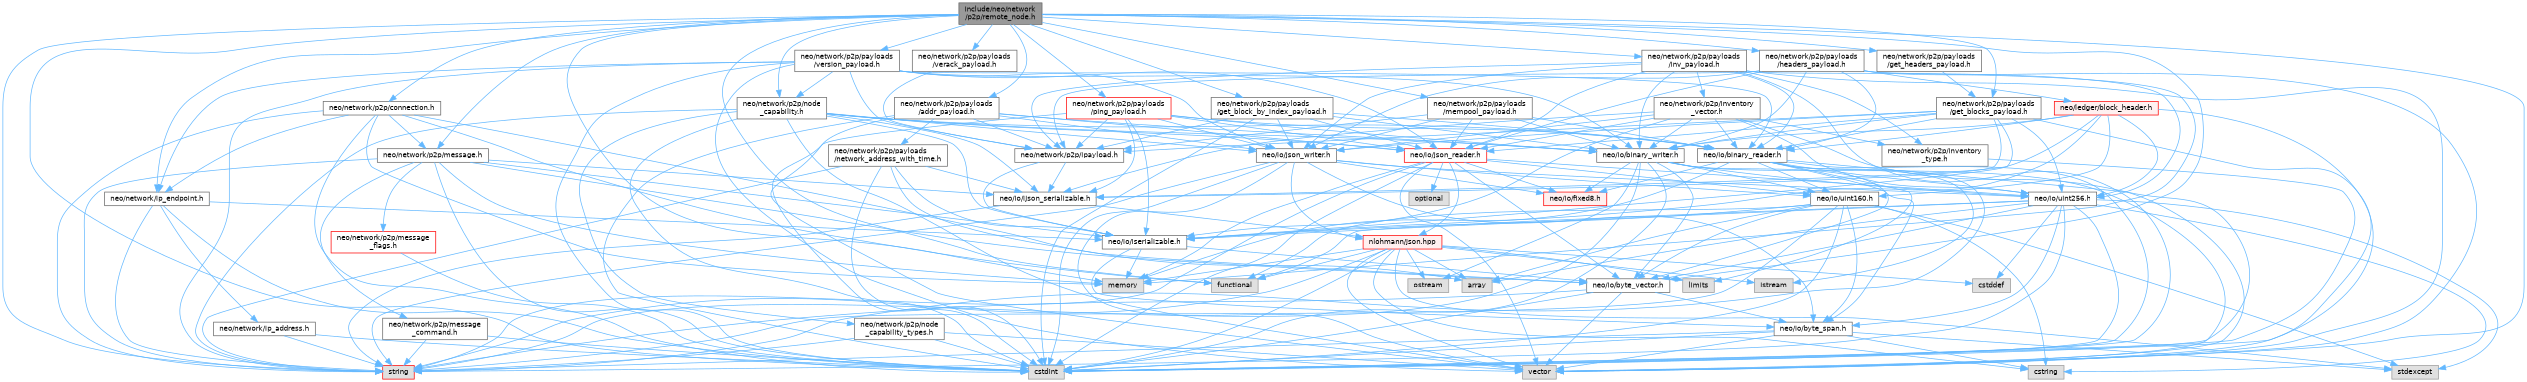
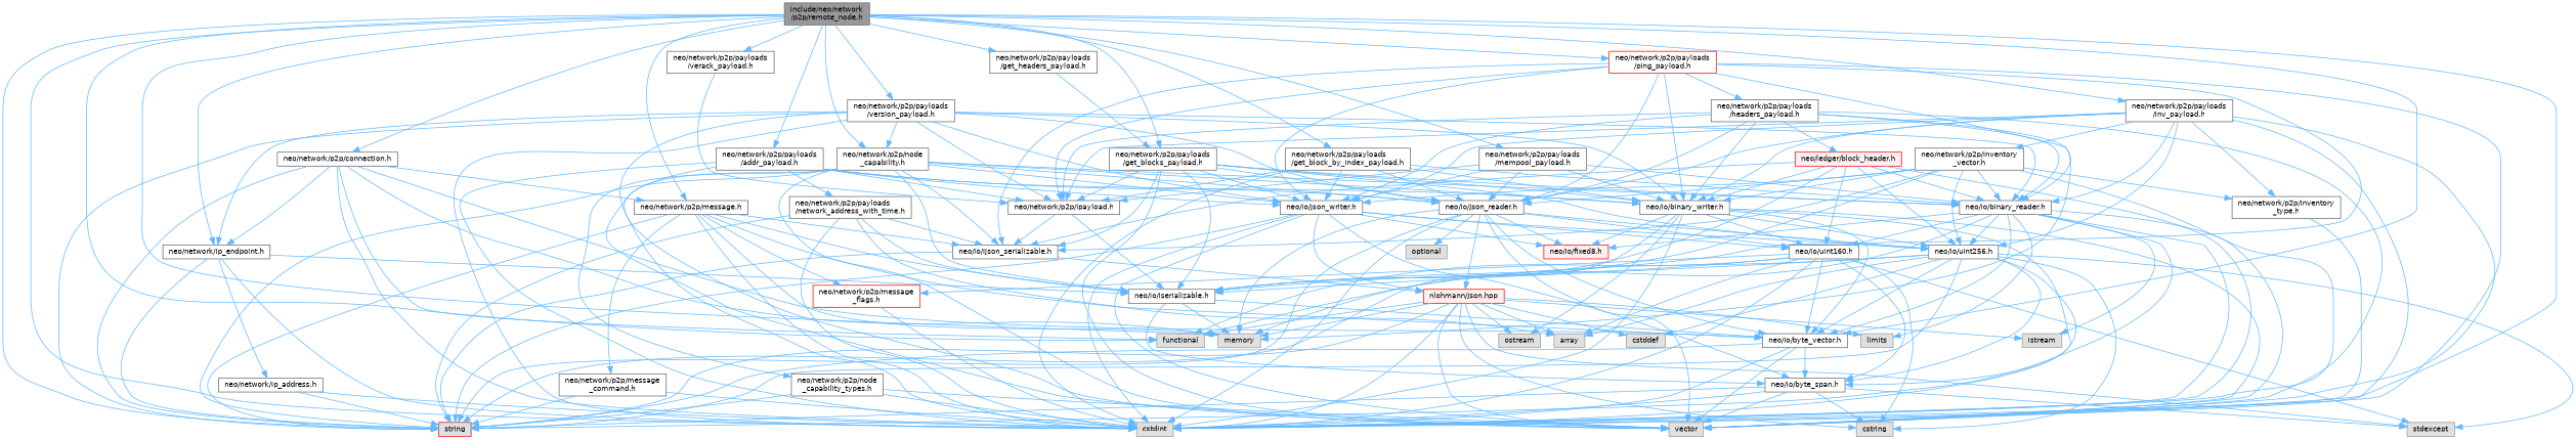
  digraph {
    node [color=grey40 fillcolor=white fontname=Helvetica fontsize=10 shape=box style=filled]
    edge [color=steelblue1 fontname=Helvetica fontsize=10 labelfontname=Helvetica labelfontsize=10 style=solid]
    n1 [color=gray40 fillcolor=grey60 fontcolor=black height=0.2 label="include/neo/network\l/p2p/remote_node.h" width=0.4]
    n2 [height=0.2 label="neo/io/byte_vector.h" width=0.4]
    n3 [color=grey60 fillcolor="#E0E0E0" height=0.2 label=cstdint width=0.4]
    n4 [color=red fillcolor="#E0E0E0" height=0.2 label=string width=0.4]
    n5 [color=grey60 fillcolor="#E0E0E0" height=0.2 label=vector width=0.4]
    n6 [height=0.2 label="neo/network/ip_endpoint.h" width=0.4]
    n7 [color=grey60 fillcolor="#E0E0E0" height=0.2 label=memory width=0.4]
    n8 [height=0.2 label="neo/network/p2p/connection.h" width=0.4]
    n9 [height=0.2 label="neo/network/p2p/message.h" width=0.4]
    n10 [color=grey60 fillcolor="#E0E0E0" height=0.2 label=functional width=0.4]
    n11 [height=0.2 label="neo/network/p2p/node\l_capability.h" width=0.4]
    n12 [height=0.2 label="neo/network/p2p/payloads\l/addr_payload.h" width=0.4]
    n13 [height=0.2 label="neo/network/p2p/payloads\l/get_block_by_index_payload.h" width=0.4]
    n14 [height=0.2 label="neo/network/p2p/payloads\l/get_blocks_payload.h" width=0.4]
    n15 [height=0.2 label="neo/network/p2p/payloads\l/inv_payload.h" width=0.4]
    n16 [height=0.2 label="neo/network/p2p/payloads\l/get_headers_payload.h" width=0.4]
    n17 [height=0.2 label="neo/network/p2p/payloads\l/headers_payload.h" width=0.4]
    n18 [height=0.2 label="neo/network/p2p/payloads\l/mempool_payload.h" width=0.4]
    n19 [color=red height=0.2 label="neo/network/p2p/payloads\l/ping_payload.h" width=0.4]
    n20 [height=0.2 label="neo/network/p2p/payloads\l/verack_payload.h" width=0.4]
    n21 [height=0.2 label="neo/network/p2p/payloads\l/version_payload.h" width=0.4]
    n22 [height=0.2 label="neo/io/byte_span.h" width=0.4]
    n23 [height=0.2 label="neo/io/iserializable.h" width=0.4]
    n24 [height=0.2 label="neo/network/ip_address.h" width=0.4]
    n25 [height=0.2 label="neo/io/ijson_serializable.h" width=0.4]
    n26 [height=0.2 label="neo/network/p2p/message\l_command.h" width=0.4]
    n27 [color=red height=0.2 label="neo/network/p2p/message\l_flags.h" width=0.4]
    n28 [height=0.2 label="neo/io/binary_reader.h" width=0.4]
    n29 [height=0.2 label="neo/io/binary_writer.h" width=0.4]
-   n30 [color=red height=0.2 label="neo/io/json_reader.h" width=0.4]
+   n30 [height=0.2 label="neo/io/json_reader.h" width=0.4]
    n31 [height=0.2 label="neo/io/json_writer.h" width=0.4]
    n32 [height=0.2 label="neo/network/p2p/node\l_capability_types.h" width=0.4]
    n33 [height=0.2 label="neo/network/p2p/ipayload.h" width=0.4]
    n34 [height=0.2 label="neo/network/p2p/payloads\l/network_address_with_time.h" width=0.4]
    n35 [height=0.2 label="neo/io/uint256.h" width=0.4]
    n36 [height=0.2 label="neo/network/p2p/inventory\l_type.h" width=0.4]
    n37 [height=0.2 label="neo/network/p2p/inventory\l_vector.h" width=0.4]
    n38 [color=red fillcolor="#FFF0F0" height=0.2 label="neo/ledger/block_header.h" width=0.4]
    n39 [color=grey60 fillcolor="#E0E0E0" height=0.2 label=cstring width=0.4]
    n40 [color=grey60 fillcolor="#E0E0E0" height=0.2 label=stdexcept width=0.4]
    n41 [color=red fillcolor="#FFF0F0" height=0.2 label="nlohmann/json.hpp" width=0.4]
    n42 [color=grey60 fillcolor="#E0E0E0" height=0.2 label=cstddef width=0.4]
    n43 [color=grey60 fillcolor="#E0E0E0" height=0.2 label=array width=0.4]
    n44 [color=grey60 fillcolor="#E0E0E0" height=0.2 label=limits width=0.4]
    n45 [color=grey60 fillcolor="#E0E0E0" height=0.2 label=istream width=0.4]
    n46 [color=grey60 fillcolor="#E0E0E0" height=0.2 label=ostream width=0.4]
    n47 [color=red fillcolor="#FFF0F0" height=0.2 label="neo/io/fixed8.h" width=0.4]
    n48 [height=0.2 label="neo/io/uint160.h" width=0.4]
    n49 [color=grey60 fillcolor="#E0E0E0" height=0.2 label=optional width=0.4]
    n1 -> n2
    n1 -> n3
    n1 -> n4
    n1 -> n5
    n1 -> n6
    n1 -> n7
    n1 -> n8
    n1 -> n9
    n1 -> n10
    n1 -> n11
    n1 -> n12
    n1 -> n13
    n1 -> n14
    n1 -> n15
    n1 -> n16
-   n1 -> n17
+   n19 -> n17
    n1 -> n18
    n1 -> n19
    n1 -> n20
    n1 -> n21
    n2 -> n3
    n2 -> n4
    n2 -> n5
    n2 -> n22
    n6 -> n3
    n6 -> n4
    n6 -> n23
    n6 -> n24
    n8 -> n2
    n8 -> n3
    n8 -> n4
    n8 -> n6
    n8 -> n7
    n8 -> n9
    n8 -> n10
    n9 -> n2
    n9 -> n3
    n9 -> n4
    n9 -> n7
    n9 -> n23
    n9 -> n25
    n9 -> n26
    n9 -> n27
    n11 -> n3
    n11 -> n4
    n11 -> n5
    n11 -> n23
    n11 -> n25
    n11 -> n28
    n11 -> n29
    n11 -> n30
    n11 -> n31
    n11 -> n32
    n12 -> n3
    n12 -> n5
    n12 -> n29
    n12 -> n30
    n12 -> n31
    n12 -> n33
    n12 -> n34
    n13 -> n3
    n13 -> n28
    n13 -> n29
    n13 -> n30
    n13 -> n31
    n13 -> n33
    n14 -> n5
    n14 -> n23
    n14 -> n25
    n14 -> n28
    n14 -> n29
    n14 -> n30
    n14 -> n31
    n14 -> n33
    n14 -> n35
    n15 -> n3
    n15 -> n5
    n15 -> n28
    n15 -> n29
    n15 -> n30
    n15 -> n31
    n15 -> n33
    n15 -> n35
    n15 -> n36
    n15 -> n37
    n16 -> n14
    n17 -> n5
    n17 -> n7
    n17 -> n28
    n17 -> n29
    n17 -> n30
    n17 -> n31
    n17 -> n33
    n17 -> n38
    n18 -> n28
    n18 -> n29
    n18 -> n30
    n18 -> n31
    n18 -> n33
    n19 -> n3
    n19 -> n23
    n19 -> n25
    n19 -> n28
    n19 -> n29
    n19 -> n30
    n19 -> n31
    n19 -> n33
    n20 -> n33
    n21 -> n3
    n21 -> n4
    n21 -> n5
    n21 -> n6
    n21 -> n11
    n21 -> n28
    n21 -> n29
    n21 -> n30
    n21 -> n31
    n21 -> n33
    n22 -> n3
    n22 -> n4
    n22 -> n5
    n22 -> n39
    n22 -> n40
    n23 -> n2
    n23 -> n7
    n23 -> n22
    n24 -> n3
    n24 -> n4
    n25 -> n4
    n25 -> n41
    n26 -> n3
    n26 -> n4
    n27 -> n3
    n28 -> n2
    n28 -> n3
    n28 -> n4
    n28 -> n5
    n28 -> n7
    n28 -> n35
    n28 -> n44
    n28 -> n45
    n28 -> n47
    n28 -> n48
    n29 -> n2
    n29 -> n3
    n29 -> n4
    n29 -> n5
    n29 -> n22
    n29 -> n35
    n29 -> n46
    n29 -> n47
    n29 -> n48
    n30 -> n2
    n30 -> n3
    n30 -> n4
    n30 -> n5
    n30 -> n7
    n30 -> n35
    n30 -> n41
    n30 -> n47
    n30 -> n48
    n30 -> n49
    n31 -> n3
    n31 -> n4
    n31 -> n5
    n31 -> n22
    n31 -> n35
    n31 -> n41
    n31 -> n47
    n31 -> n48
    n32 -> n3
    n32 -> n4
    n32 -> n5
    n33 -> n23
    n33 -> n25
    n34 -> n3
    n34 -> n4
    n34 -> n23
    n34 -> n25
    n34 -> n43
    n35 -> n2
    n35 -> n3
    n35 -> n4
    n35 -> n10
    n35 -> n22
    n35 -> n23
    n35 -> n39
    n35 -> n40
    n35 -> n42
    n35 -> n43
    n36 -> n3
    n37 -> n3
    n37 -> n23
    n37 -> n25
    n37 -> n28
    n37 -> n29
    n37 -> n30
    n37 -> n31
    n37 -> n35
    n37 -> n36
    n38 -> n3
    n38 -> n23
    n38 -> n25
    n38 -> n28
    n38 -> n29
    n38 -> n35
    n38 -> n48
    n41 -> n3
    n41 -> n4
    n41 -> n5
    n41 -> n7
    n41 -> n10
    n41 -> n39
    n41 -> n40
    n41 -> n42
    n41 -> n43
    n41 -> n44
    n41 -> n45
    n41 -> n46
    n48 -> n2
    n48 -> n3
-   n48 -> n4
+   n48 -> n27
    n48 -> n10
    n48 -> n22
    n48 -> n23
    n48 -> n39
    n48 -> n40
    n48 -> n43
  }
